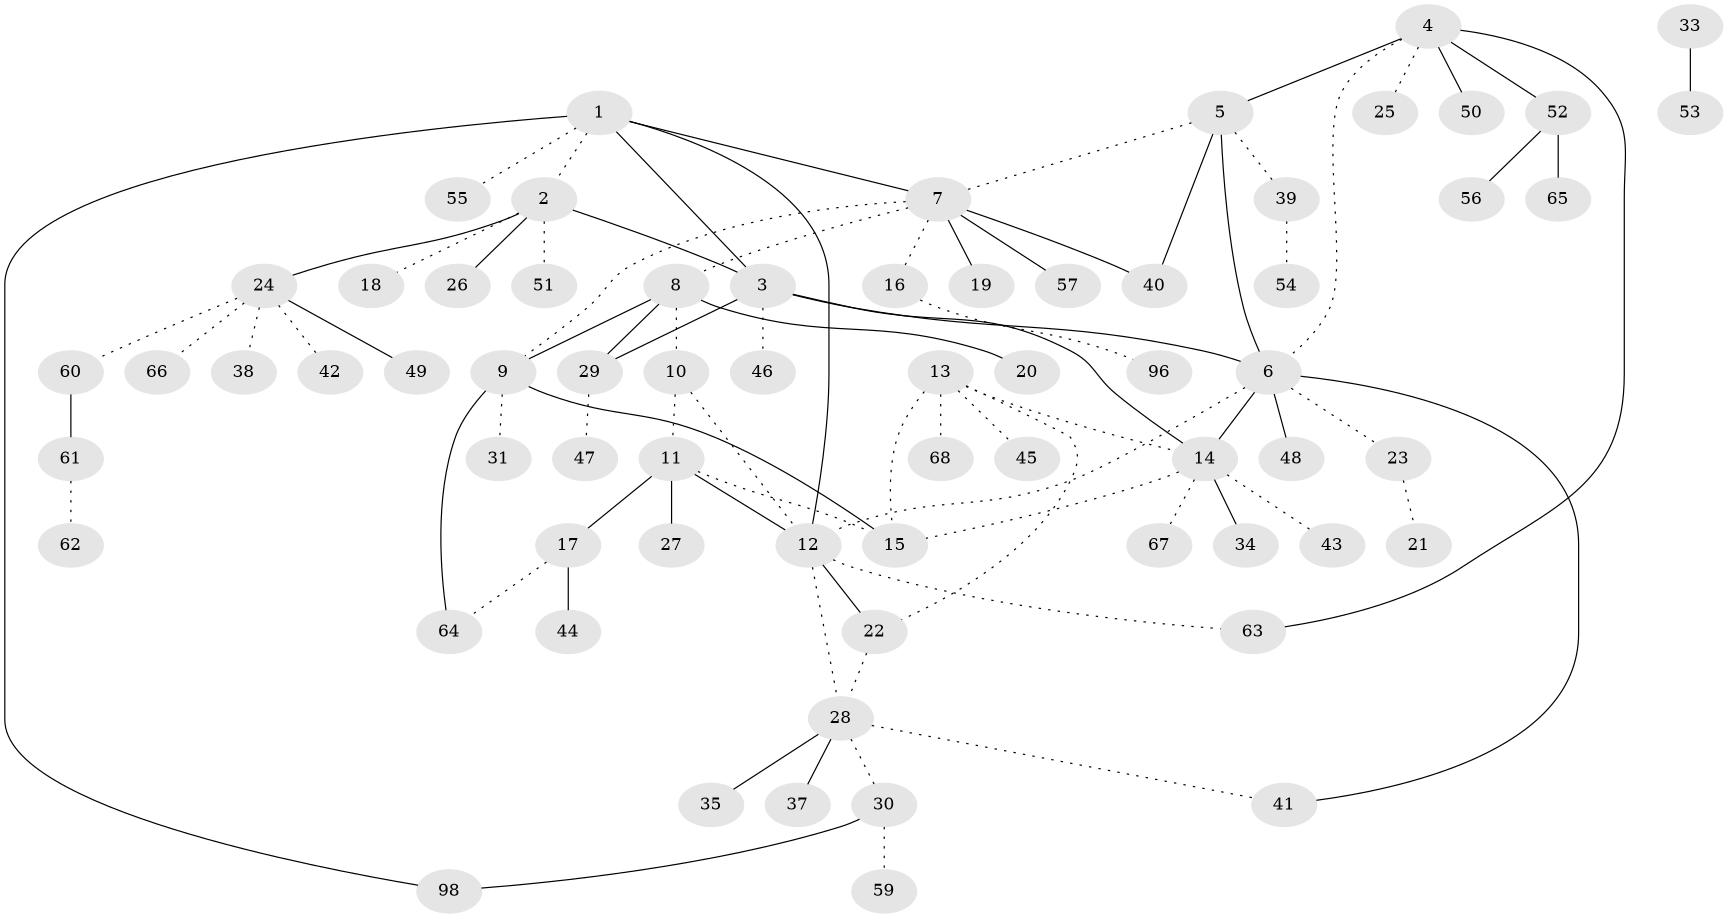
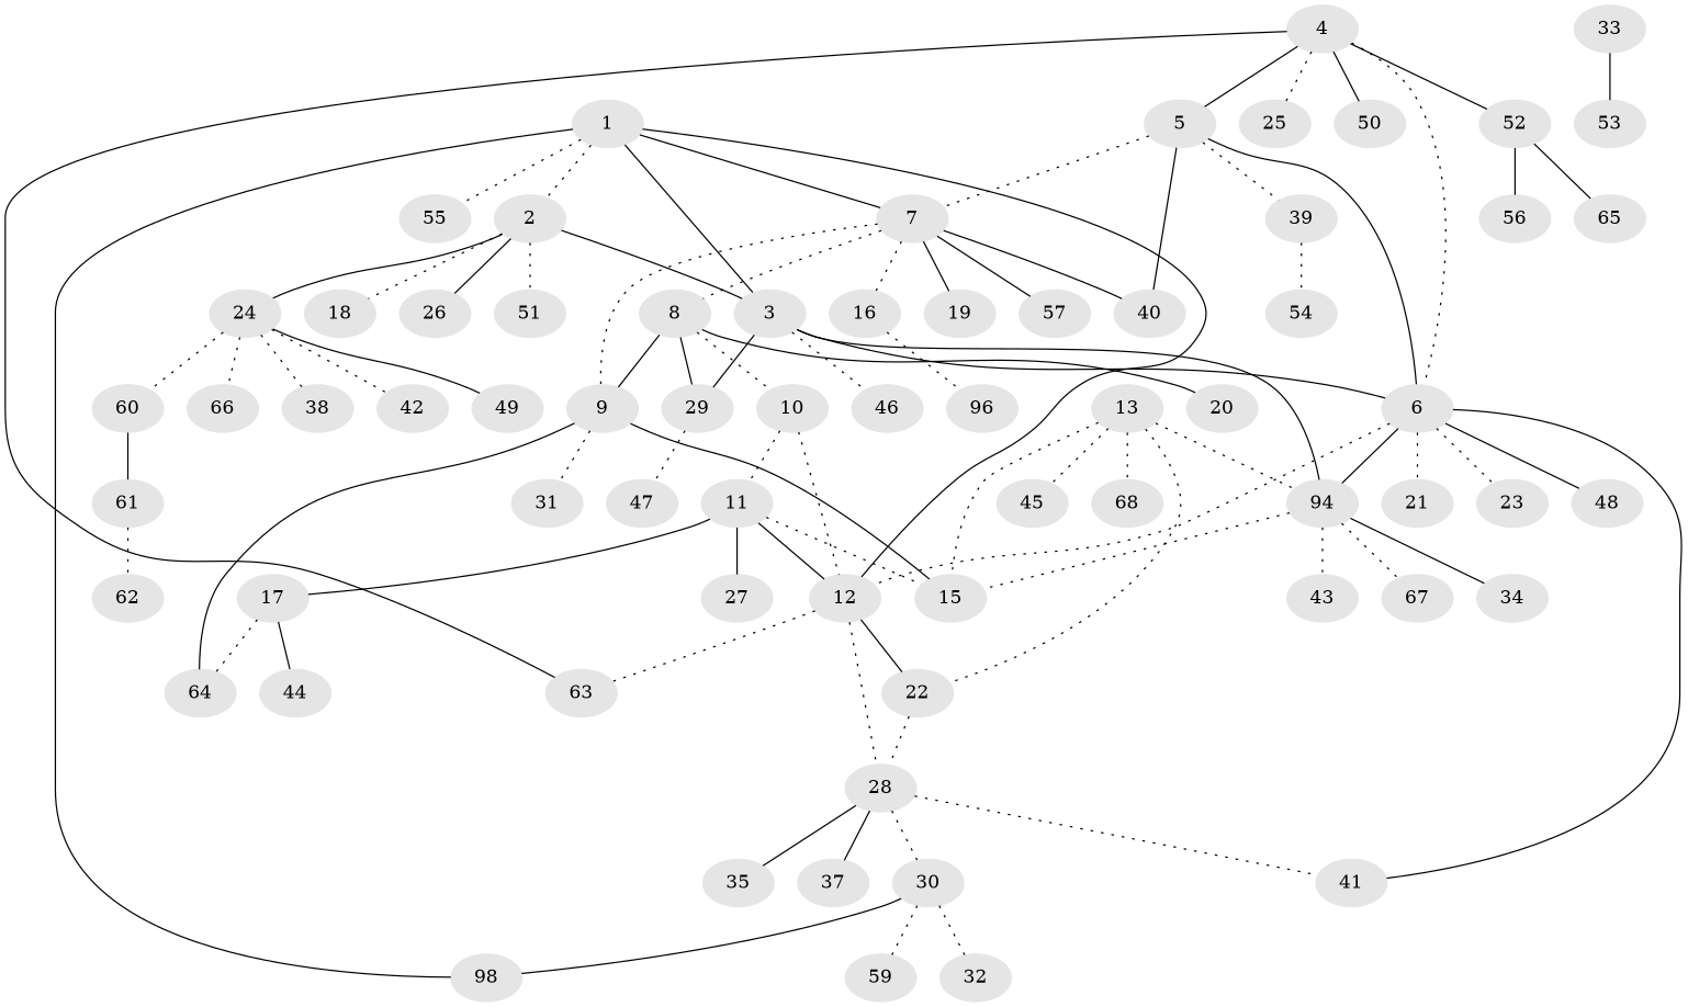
  graph {
    node [color=gray90 style=filled]
    edge [style=dotted]
    1
    2
    3
    7
    12
    55
    n7 [label=98]
    18
    24
    26
    51
    6
-   14
+   14 [label=94]
    29
    46
    40
    8
    9
    16
    19
    57
    63
    22
    28
    38
    42
    49
    60
    66
    21
    23
    41
    48
    15
    34
    43
    67
    47
    4
    5
    25
    50
    52
    39
    56
    65
    54
    10
    20
    31
    64
    n52 [label=96]
    33
    53
    11
    17
    27
    44
    30
    35
    37
    13
    45
    68
    61
+   32
    59
    62
    1 -- 2
    1 -- 3 [style=solid]
    1 -- 7 [style=solid]
    1 -- 12 [style=solid]
    1 -- 55
    1 -- n7 [style=solid]
    2 -- 3 [style=solid]
    2 -- 18
    2 -- 24 [style=solid]
    2 -- 26 [style=solid]
    2 -- 51
    3 -- 6 [style=solid]
    3 -- 14 [style=solid]
    3 -- 29 [style=solid]
    3 -- 46
    7 -- 40 [style=solid]
    7 -- 8
    7 -- 9
    7 -- 16
    7 -- 19 [style=solid]
    7 -- 57 [style=solid]
    12 -- 63
    12 -- 22 [style=solid]
    12 -- 28
    24 -- 38
    24 -- 42
    24 -- 49 [style=solid]
    24 -- 60
    24 -- 66
    6 -- 12
    6 -- 14 [style=solid]
-   23 -- 21
+   6 -- 21
    6 -- 23
    6 -- 41 [style=solid]
    6 -- 48 [style=solid]
    14 -- 15
    14 -- 34 [style=solid]
    14 -- 43
    14 -- 67
    29 -- 47
    8 -- 29 [style=solid]
    8 -- 9 [style=solid]
    8 -- 10
    8 -- 20 [style=solid]
    9 -- 15 [style=solid]
    9 -- 31
    9 -- 64 [style=solid]
    16 -- n52
    22 -- 28
    28 -- 41
    28 -- 30
    28 -- 35 [style=solid]
    28 -- 37 [style=solid]
    60 -- 61 [style=solid]
    4 -- 6
    4 -- 63 [style=solid]
    4 -- 5 [style=solid]
    4 -- 25
    4 -- 50 [style=solid]
    4 -- 52 [style=solid]
    5 -- 7
    5 -- 6 [style=solid]
    5 -- 40 [style=solid]
    5 -- 39
    52 -- 56 [style=solid]
    52 -- 65 [style=solid]
    39 -- 54
    10 -- 12
    10 -- 11
    33 -- 53 [style=solid]
    11 -- 12 [style=solid]
    11 -- 15
    11 -- 17 [style=solid]
    11 -- 27 [style=solid]
    17 -- 64
    17 -- 44 [style=solid]
    30 -- n7 [style=solid]
+   30 -- 32
    30 -- 59
    13 -- 14
    13 -- 22
    13 -- 15
    13 -- 45
    13 -- 68
    61 -- 62
  }
